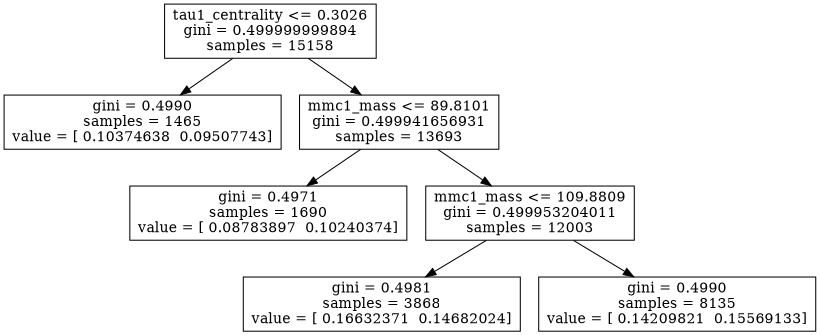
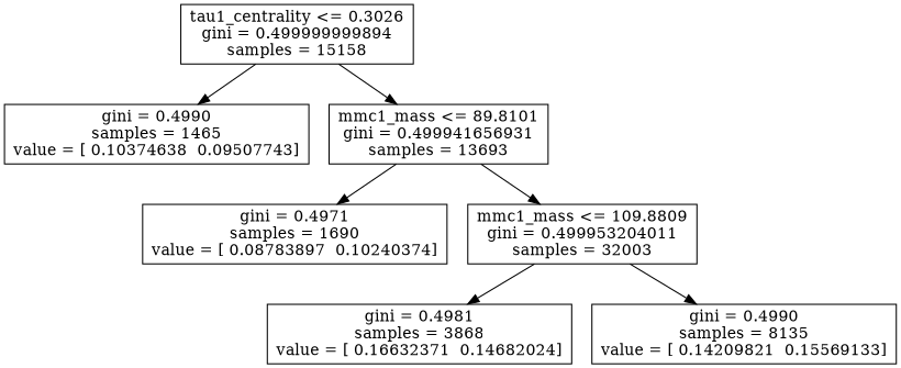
  digraph {
    node [shape=box]
    n1 [label="tau1_centrality <= 0.3026\ngini = 0.499999999894\nsamples = 15158"]
    n2 [label="gini = 0.4990\nsamples = 1465\nvalue = [ 0.10374638  0.09507743]"]
    n3 [label="mmc1_mass <= 89.8101\ngini = 0.499941656931\nsamples = 13693"]
    n4 [label="gini = 0.4971\nsamples = 1690\nvalue = [ 0.08783897  0.10240374]"]
-   n5 [label="mmc1_mass <= 109.8809\ngini = 0.499953204011\nsamples = 12003"]
+   n5 [label="mmc1_mass <= 109.8809\ngini = 0.499953204011\nsamples = 32003"]
    n6 [label="gini = 0.4981\nsamples = 3868\nvalue = [ 0.16632371  0.14682024]"]
    n7 [label="gini = 0.4990\nsamples = 8135\nvalue = [ 0.14209821  0.15569133]"]
    n1 -> n2
    n1 -> n3
    n3 -> n4
    n3 -> n5
    n5 -> n6
    n5 -> n7
  }
